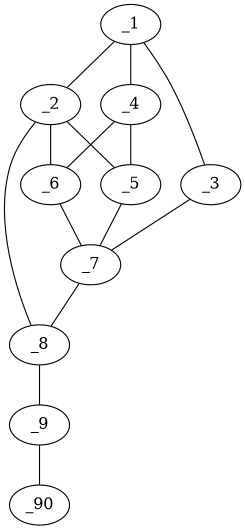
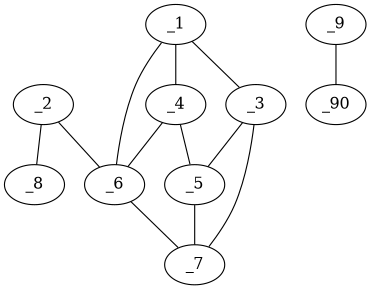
  graph {
    node [charge=0 chem=1 symbol="C  " x=2.3071 y=-0.5365]
    edge [valence=1]
    _2
    _1 [y=-1.5365]
    _3 [x=2.7071 y=-1.1365]
    _4 [x=3.3071 y=-1.5365]
    _6 [x=3.3071]
    _8 [x=2.7071 y=-0.1365]
    _5 [x=3.7071 y=-1.1365]
    _7 [x=3.7071 y=-0.1365]
    _9 [x=2 y=0.5706]
    n10 [chem=2 label=_90 symbol="O  " x=2.2588 y=1.5365]
    _2 -- _6
    _2 -- _8
-   _1 -- _2
+   _1 -- _6
    _1 -- _3
    _1 -- _4
-   _2 -- _5
+   _3 -- _5
    _3 -- _7
    _4 -- _6
    _4 -- _5
    _6 -- _7
-   _8 -- _9
    _5 -- _7
-   _7 -- _8
    _9 -- n10
  }
